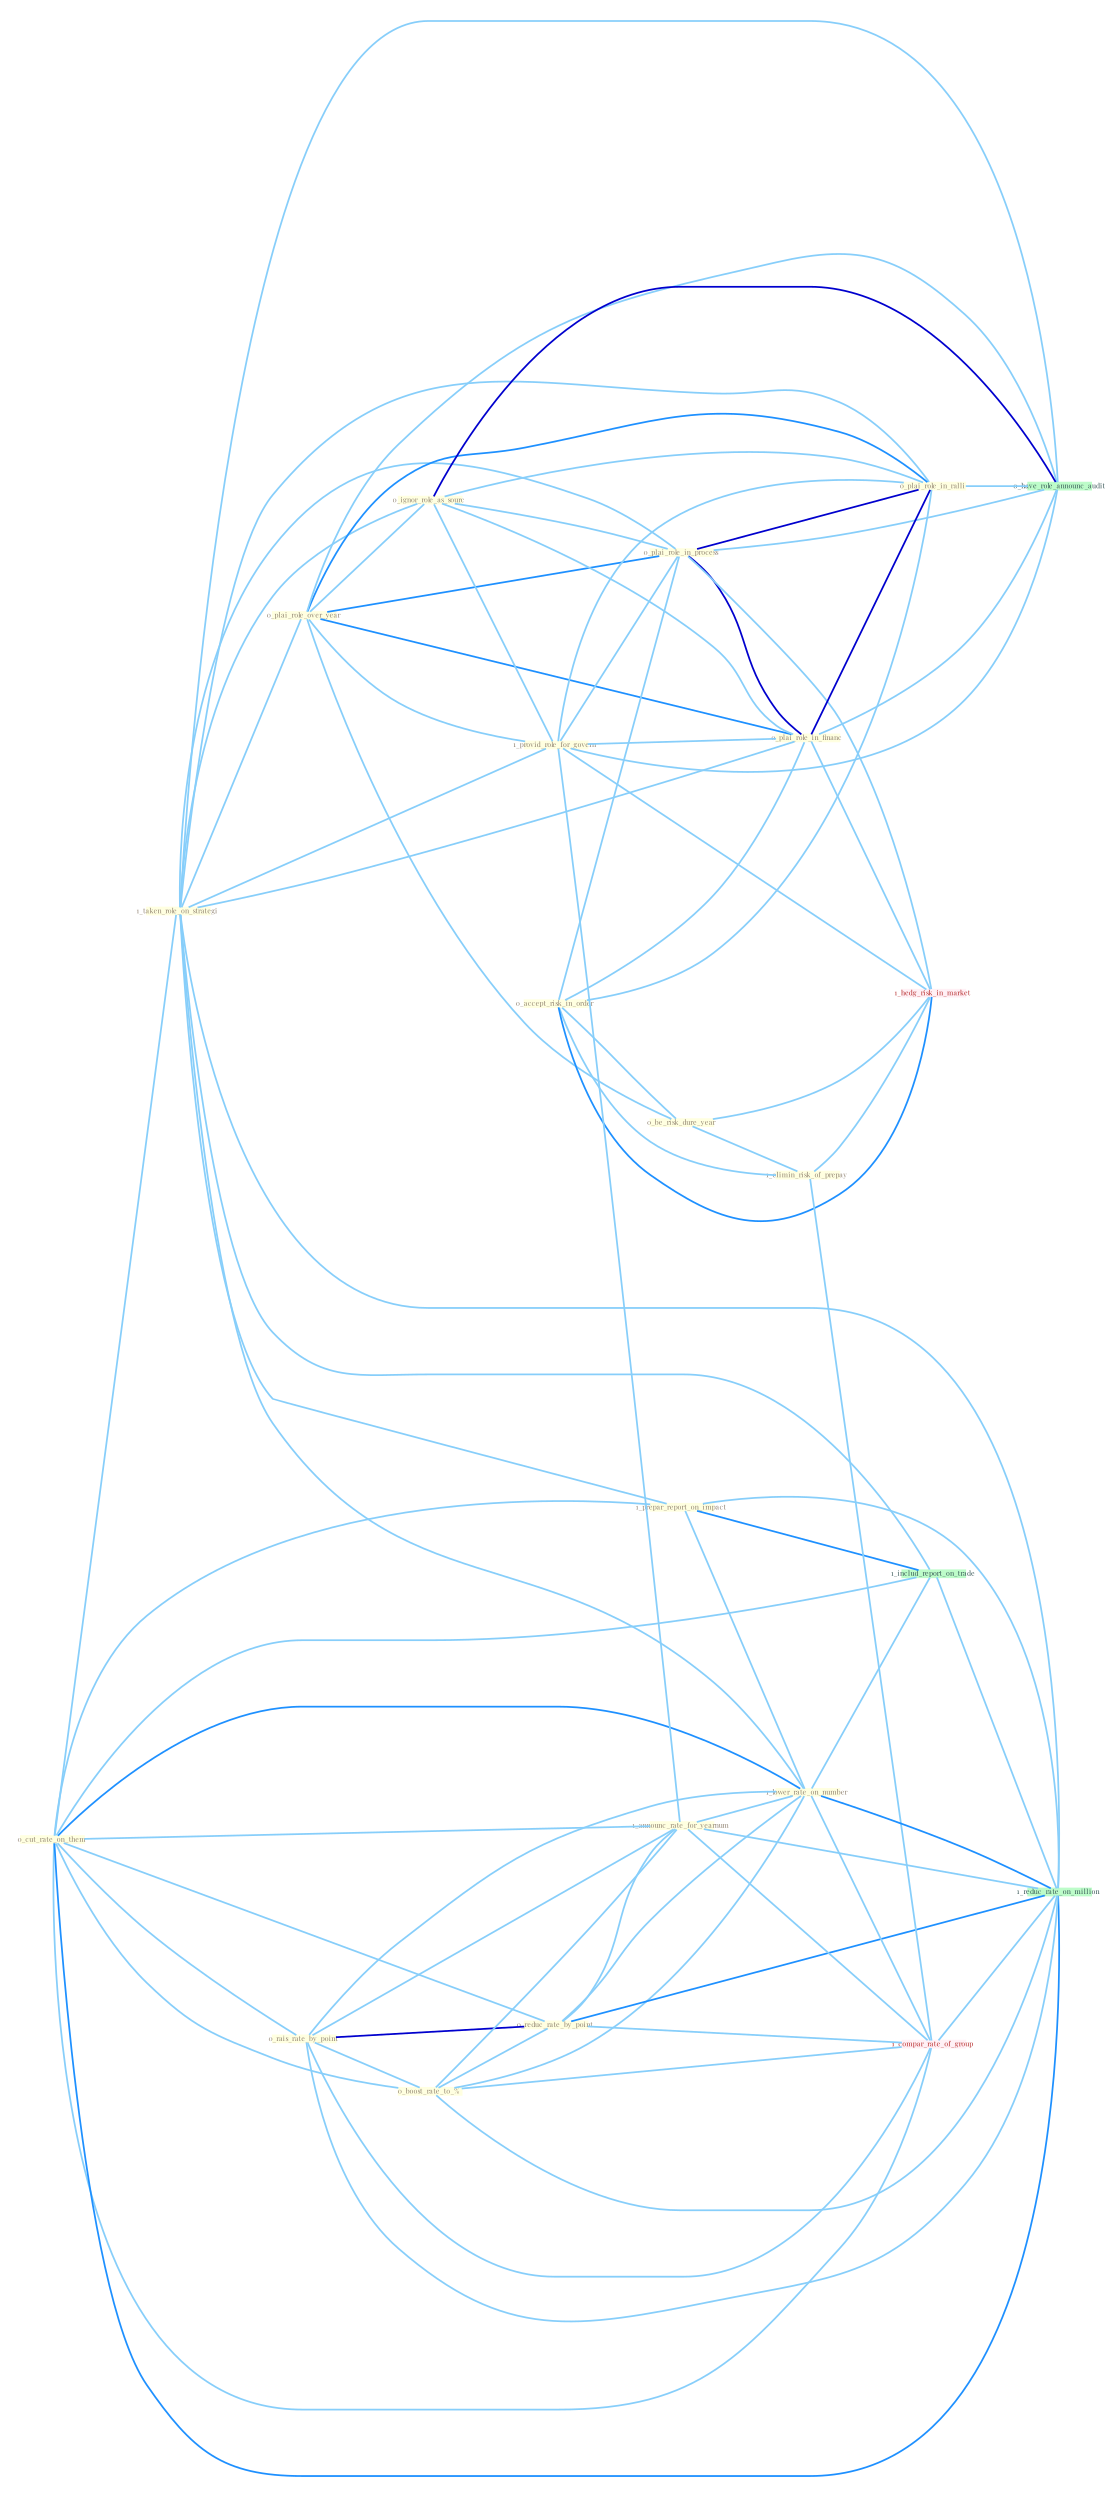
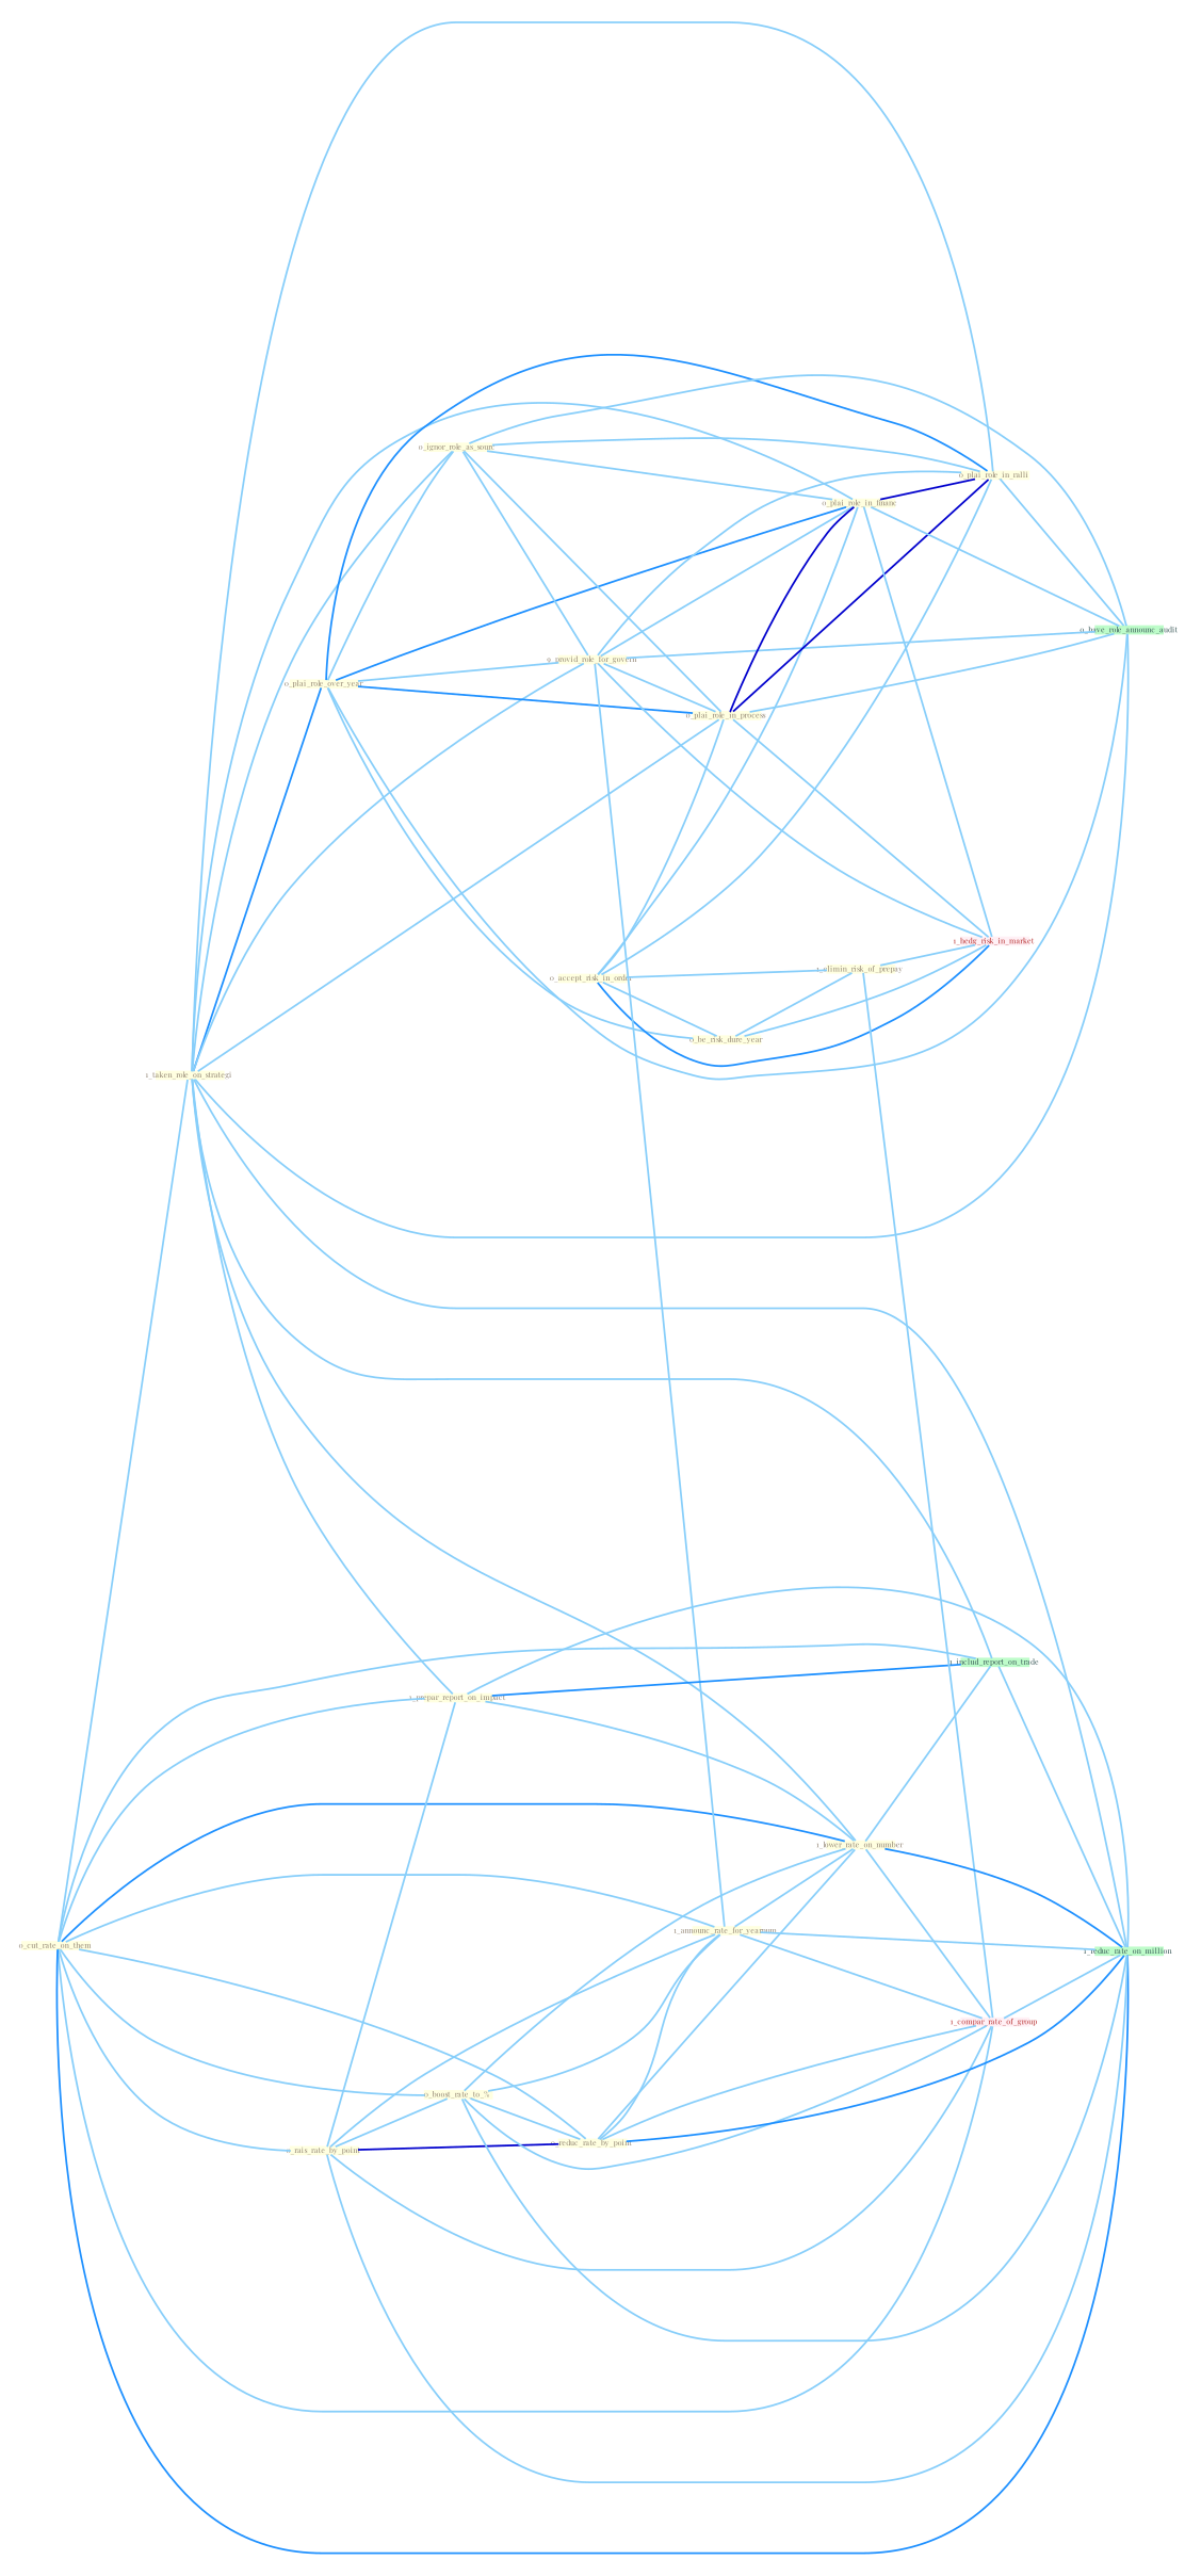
  graph {
    fontname="Playfair Display"
    rankdir=LR
    node [color="#ffffe0" fixedsize=true fontcolor="#8b7d6b" fontname="Playfair Display" fontsize=4 shape=polygon style=filled]
    edge [color="#87cefa" fontname="Playfair Display" w=1]
    "0_cut_rate_on_them " [height=.06 width=.5]
    "1_taken_role_on_strategi " [height=.06 width=.5]
    "0_plai_role_over_year " [height=.06 width=.5]
    "0_accept_risk_in_order " [height=.06 width=.5]
    "0_ignor_role_as_sourc " [height=.06 width=.5]
-   "1_provid_role_for_govern " [height=.06 width=.5]
+   "1_provid_role_for_govern " [height=.06 width=.5 label="9_provid_role_for_govern"]
    "0_rais_rate_by_point " [height=.06 width=.5]
    "0_plai_role_in_process " [height=.06 width=.5]
    "0_be_risk_dure_year " [height=.06 width=.5]
    "0_boost_rate_to_% " [height=.06 width=.5]
    "1_prepar_report_on_impact " [height=.06 width=.5]
    "0_reduc_rate_by_point " [height=.06 width=.5]
    "0_plai_role_in_financ " [height=.06 width=.5]
    "1_announc_rate_for_yearnum " [height=.06 width=.5]
    "0_plai_role_in_ralli " [height=.06 width=.5]
    "1_elimin_risk_of_prepay " [height=.06 width=.5]
    "1_lower_rate_on_number " [height=.06 width=.5]
    "1_compar_rate_of_group " [color="#fff0f5" fontcolor="#b22222" height=.06 width=.5]
    "1_hedg_risk_in_market " [color="#fff0f5" fontcolor="#b22222" height=.06 width=.5]
    "1_includ_report_on_trade " [color="#BDFCC9" fontcolor="#2f4f4f" height=.06 width=.5]
    "1_reduc_rate_on_million " [color="#BDFCC9" fontcolor="#2f4f4f" height=.06 width=.5]
    n22 [color="#BDFCC9" fontcolor="#2f4f4f" height=.06 label="0_have_role_announc_audit" width=.5]
    subgraph sub_1 {
      "0_cut_rate_on_them "
      "1_taken_role_on_strategi "
      "0_plai_role_over_year "
      "0_accept_risk_in_order "
      "0_ignor_role_as_sourc "
      "1_provid_role_for_govern "
      "0_rais_rate_by_point "
      "0_plai_role_in_process "
      "0_be_risk_dure_year "
      "0_boost_rate_to_% "
      "1_prepar_report_on_impact "
      "0_reduc_rate_by_point "
      "0_plai_role_in_financ "
      "1_announc_rate_for_yearnum "
      "0_plai_role_in_ralli "
      "1_elimin_risk_of_prepay "
      "1_lower_rate_on_number "
    }
    subgraph sub_2 {
      "1_compar_rate_of_group "
      "1_hedg_risk_in_market "
    }
    "0_cut_rate_on_them " -- "1_taken_role_on_strategi "
    "0_cut_rate_on_them " -- "0_rais_rate_by_point "
    "0_cut_rate_on_them " -- "0_boost_rate_to_% "
    "0_cut_rate_on_them " -- "1_prepar_report_on_impact "
    "0_cut_rate_on_them " -- "0_reduc_rate_by_point "
    "0_cut_rate_on_them " -- "1_announc_rate_for_yearnum "
    "0_cut_rate_on_them " -- "1_lower_rate_on_number " [color="#1e90ff" w=2]
    "0_cut_rate_on_them " -- "1_compar_rate_of_group "
    "0_cut_rate_on_them " -- "1_includ_report_on_trade "
    "0_cut_rate_on_them " -- "1_reduc_rate_on_million " [color="#1e90ff" w=2]
-   "1_taken_role_on_strategi " -- "0_plai_role_over_year "
+   "1_taken_role_on_strategi " -- "0_plai_role_over_year " [color="#1e90ff"]
    "1_taken_role_on_strategi " -- "0_ignor_role_as_sourc "
    "1_taken_role_on_strategi " -- "1_provid_role_for_govern "
    "1_taken_role_on_strategi " -- "0_plai_role_in_process "
    "1_taken_role_on_strategi " -- "1_prepar_report_on_impact "
    "1_taken_role_on_strategi " -- "0_plai_role_in_financ "
    "1_taken_role_on_strategi " -- "0_plai_role_in_ralli "
    "1_taken_role_on_strategi " -- "1_lower_rate_on_number "
    "1_taken_role_on_strategi " -- "1_includ_report_on_trade "
    "1_taken_role_on_strategi " -- "1_reduc_rate_on_million "
    "1_taken_role_on_strategi " -- n22
    "0_plai_role_over_year " -- "0_ignor_role_as_sourc "
    "0_plai_role_over_year " -- "1_provid_role_for_govern "
    "0_plai_role_over_year " -- "0_plai_role_in_process " [color="#1e90ff" w=2]
    "0_plai_role_over_year " -- "0_be_risk_dure_year "
    "0_plai_role_over_year " -- "0_plai_role_in_financ " [color="#1e90ff" w=2]
    "0_plai_role_over_year " -- "0_plai_role_in_ralli " [color="#1e90ff" w=2]
    "0_plai_role_over_year " -- n22
    "0_accept_risk_in_order " -- "0_plai_role_in_process "
    "0_accept_risk_in_order " -- "0_be_risk_dure_year "
    "0_accept_risk_in_order " -- "0_plai_role_in_financ "
    "0_accept_risk_in_order " -- "0_plai_role_in_ralli "
    "0_accept_risk_in_order " -- "1_elimin_risk_of_prepay "
    "0_accept_risk_in_order " -- "1_hedg_risk_in_market " [color="#1e90ff" w=2]
    "0_ignor_role_as_sourc " -- "1_provid_role_for_govern "
    "0_ignor_role_as_sourc " -- "0_plai_role_in_process "
    "0_ignor_role_as_sourc " -- "0_plai_role_in_financ "
    "0_ignor_role_as_sourc " -- "0_plai_role_in_ralli "
-   "0_ignor_role_as_sourc " -- n22 [color="#0000cd"]
+   "0_ignor_role_as_sourc " -- n22
    "1_provid_role_for_govern " -- "0_plai_role_in_process "
    "1_provid_role_for_govern " -- "0_plai_role_in_financ "
    "1_provid_role_for_govern " -- "1_announc_rate_for_yearnum "
    "1_provid_role_for_govern " -- "0_plai_role_in_ralli "
    "1_provid_role_for_govern " -- "1_hedg_risk_in_market "
    "1_provid_role_for_govern " -- n22
    "0_rais_rate_by_point " -- "0_boost_rate_to_% "
    "0_rais_rate_by_point " -- "0_reduc_rate_by_point " [color="#0000cd" w=3]
    "0_rais_rate_by_point " -- "1_announc_rate_for_yearnum "
-   "0_rais_rate_by_point " -- "1_lower_rate_on_number "
+   "0_rais_rate_by_point " -- "1_prepar_report_on_impact "
    "0_rais_rate_by_point " -- "1_compar_rate_of_group "
    "0_rais_rate_by_point " -- "1_reduc_rate_on_million "
    "0_plai_role_in_process " -- "0_plai_role_in_financ " [color="#0000cd" w=3]
    "0_plai_role_in_process " -- "0_plai_role_in_ralli " [color="#0000cd" w=3]
    "0_plai_role_in_process " -- "1_hedg_risk_in_market "
    "0_plai_role_in_process " -- n22
    "0_be_risk_dure_year " -- "1_elimin_risk_of_prepay "
    "0_be_risk_dure_year " -- "1_hedg_risk_in_market "
    "0_boost_rate_to_% " -- "0_reduc_rate_by_point "
    "0_boost_rate_to_% " -- "1_announc_rate_for_yearnum "
    "0_boost_rate_to_% " -- "1_lower_rate_on_number "
    "0_boost_rate_to_% " -- "1_compar_rate_of_group "
    "0_boost_rate_to_% " -- "1_reduc_rate_on_million "
    "1_prepar_report_on_impact " -- "1_lower_rate_on_number "
    "1_prepar_report_on_impact " -- "1_includ_report_on_trade " [color="#1e90ff" w=2]
    "1_prepar_report_on_impact " -- "1_reduc_rate_on_million "
    "0_reduc_rate_by_point " -- "1_announc_rate_for_yearnum "
    "0_reduc_rate_by_point " -- "1_lower_rate_on_number "
    "0_reduc_rate_by_point " -- "1_compar_rate_of_group "
    "0_reduc_rate_by_point " -- "1_reduc_rate_on_million " [color="#1e90ff" w=2]
    "0_plai_role_in_financ " -- "0_plai_role_in_ralli " [color="#0000cd" w=3]
    "0_plai_role_in_financ " -- "1_hedg_risk_in_market "
    "0_plai_role_in_financ " -- n22
    "1_announc_rate_for_yearnum " -- "1_lower_rate_on_number "
    "1_announc_rate_for_yearnum " -- "1_compar_rate_of_group "
    "1_announc_rate_for_yearnum " -- "1_reduc_rate_on_million "
    "0_plai_role_in_ralli " -- n22
    "1_elimin_risk_of_prepay " -- "1_compar_rate_of_group "
    "1_elimin_risk_of_prepay " -- "1_hedg_risk_in_market "
    "1_lower_rate_on_number " -- "1_compar_rate_of_group "
    "1_lower_rate_on_number " -- "1_includ_report_on_trade "
    "1_lower_rate_on_number " -- "1_reduc_rate_on_million " [color="#1e90ff" w=2]
    "1_compar_rate_of_group " -- "1_reduc_rate_on_million "
    "1_includ_report_on_trade " -- "1_reduc_rate_on_million "
  }
